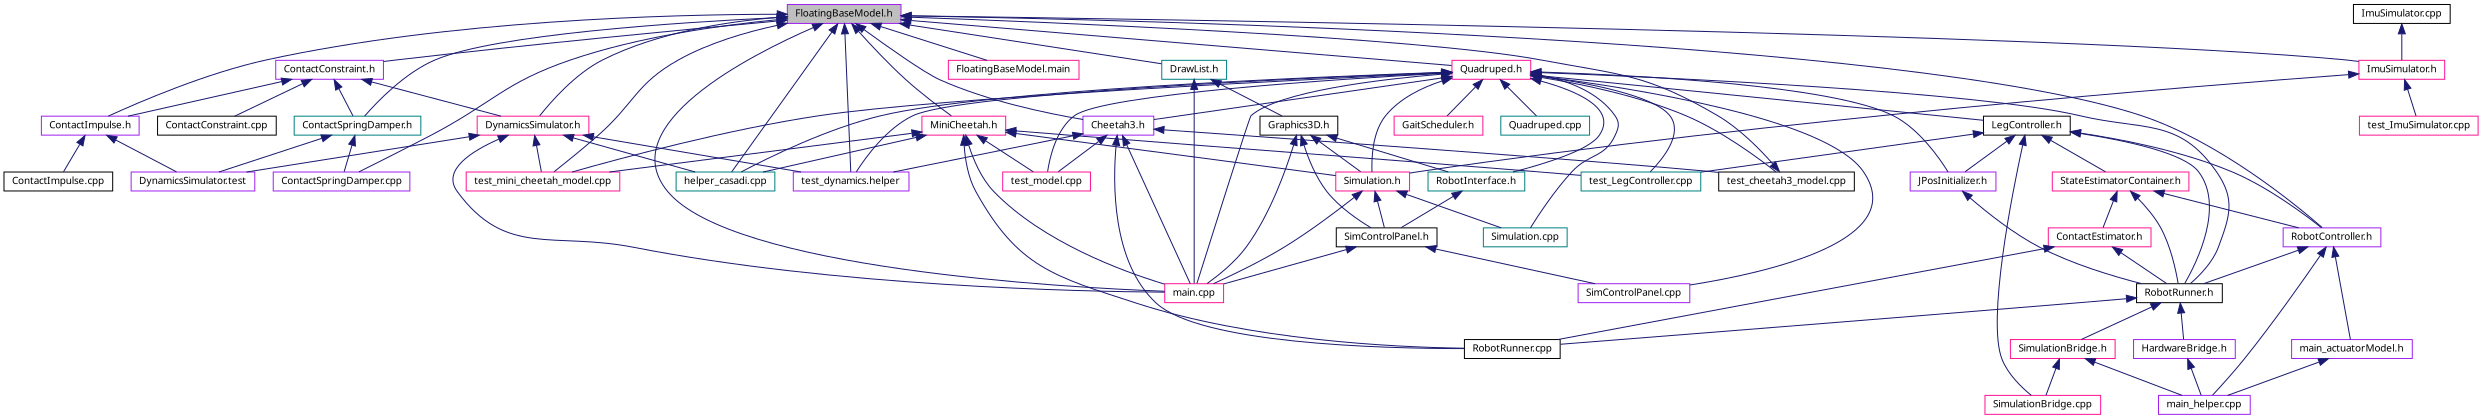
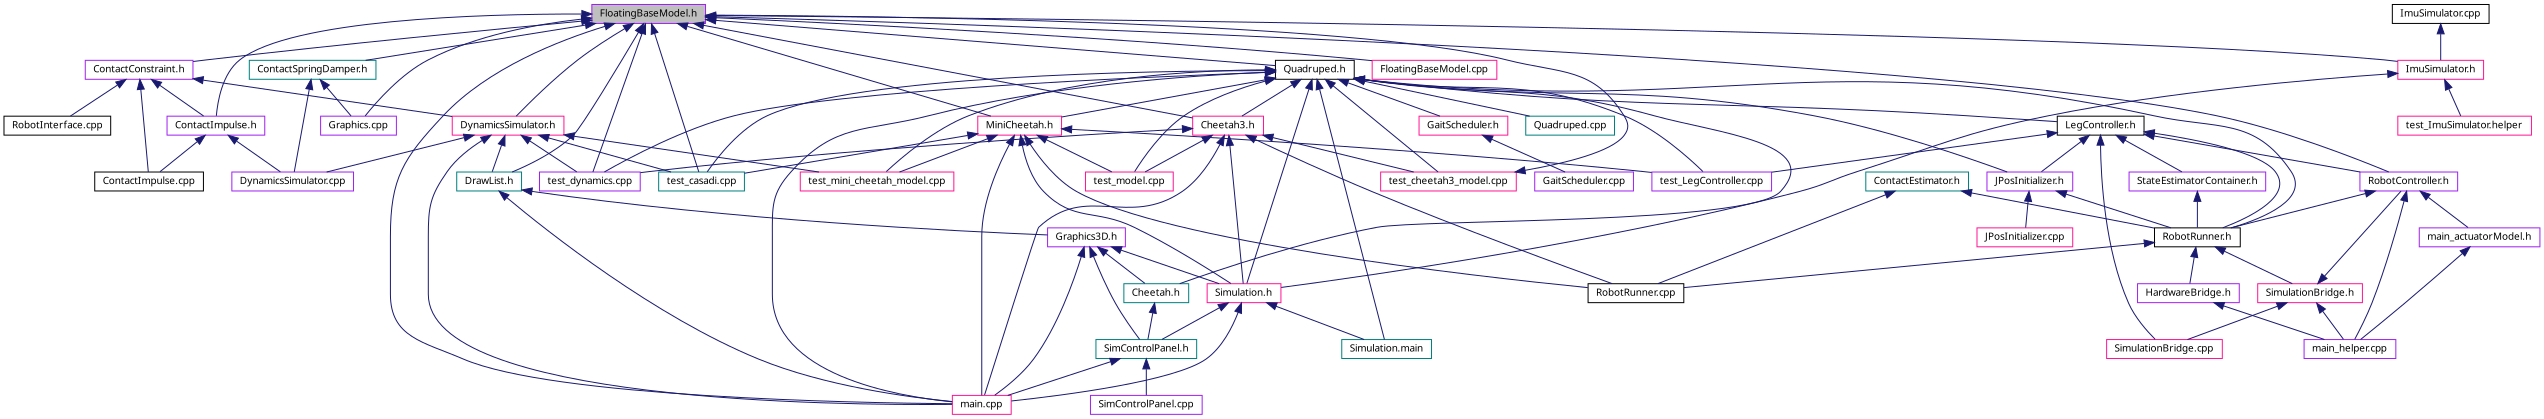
  digraph {
    fontname="Noto Sans"
    node [color=purple fillcolor=white fontname="Noto Sans" fontsize=10 shape=record style=filled]
    edge [color=midnightblue dir=back fontname="Noto Sans" fontsize=10 labelfontname=FreeSans labelfontsize=10 style=solid]
    n1 [fillcolor=grey75 fontcolor=black height=0.2 label="FloatingBaseModel.h" width=0.4]
    n2 [height=0.2 label="ContactConstraint.h" width=0.4]
    n3 [height=0.2 label="ContactImpulse.h" width=0.4]
    n4 [color=teal height=0.2 label="ContactSpringDamper.h" width=0.4]
-   n5 [height=0.2 label="ContactSpringDamper.cpp" width=0.4]
+   n5 [height=0.2 label="Graphics.cpp" width=0.4]
    n6 [color=deeppink height=0.2 label="DynamicsSimulator.h" width=0.4]
-   n7 [color=teal height=0.2 label="helper_casadi.cpp" width=0.4]
-   n8 [height=0.2 label="test_dynamics.helper" width=0.4]
+   n7 [color=teal height=0.2 label="test_casadi.cpp" width=0.4]
+   n8 [height=0.2 label="test_dynamics.cpp" width=0.4]
    n9 [color=deeppink height=0.2 label="test_mini_cheetah_model.cpp" width=0.4]
    n10 [color=teal height=0.2 label="DrawList.h" width=0.4]
    n11 [color=deeppink height=0.2 label="main.cpp" width=0.4]
-   n12 [height=0.2 label="Cheetah3.h" width=0.4]
-   n13 [color=deeppink height=0.2 label="Quadruped.h" width=0.4]
+   n12 [color=deeppink height=0.2 label="Cheetah3.h" width=0.4]
+   n13 [color=black height=0.2 label="Quadruped.h" width=0.4]
    n14 [height=0.2 label="RobotController.h" width=0.4]
    n15 [color=deeppink height=0.2 label="MiniCheetah.h" width=0.4]
    n16 [color=deeppink height=0.2 label="ImuSimulator.h" width=0.4]
-   n17 [color=deeppink height=0.2 label="FloatingBaseModel.main" width=0.4]
-   n18 [color=black height=0.2 label="ContactConstraint.cpp" width=0.4]
+   n17 [color=deeppink height=0.2 label="FloatingBaseModel.cpp" width=0.4]
+   n18 [color=black height=0.2 label="RobotInterface.cpp" width=0.4]
    n19 [color=black height=0.2 label="ContactImpulse.cpp" width=0.4]
-   n20 [height=0.2 label="DynamicsSimulator.test" width=0.4]
-   n21 [color=black height=0.2 label="Graphics3D.h" width=0.4]
-   n22 [color=black height=0.2 label="test_cheetah3_model.cpp" width=0.4]
+   n20 [height=0.2 label="DynamicsSimulator.cpp" width=0.4]
+   n21 [height=0.2 label="Graphics3D.h" width=0.4]
+   n22 [color=deeppink height=0.2 label="test_cheetah3_model.cpp" width=0.4]
    n23 [color=deeppink height=0.2 label="Simulation.h" width=0.4]
    n24 [color=deeppink height=0.2 label="test_model.cpp" width=0.4]
    n25 [color=black height=0.2 label="RobotRunner.cpp" width=0.4]
-   n26 [color=teal height=0.2 label="RobotInterface.h" width=0.4]
-   n27 [color=teal height=0.2 label="Simulation.cpp" width=0.4]
+   n26 [color=teal height=0.2 label="Cheetah.h" width=0.4]
+   n27 [color=teal height=0.2 label="Simulation.main" width=0.4]
    n28 [color=deeppink height=0.2 label="GaitScheduler.h" width=0.4]
    n29 [color=black height=0.2 label="LegController.h" width=0.4]
    n30 [color=black height=0.2 label="RobotRunner.h" width=0.4]
-   n31 [color=teal height=0.2 label="test_LegController.cpp" width=0.4]
+   n31 [height=0.2 label="test_LegController.cpp" width=0.4]
    n32 [height=0.2 label="JPosInitializer.h" width=0.4]
    n33 [color=teal height=0.2 label="Quadruped.cpp" width=0.4]
    n34 [height=0.2 label="main_helper.cpp" width=0.4]
    n35 [height=0.2 label="main_actuatorModel.h" width=0.4]
-   n36 [color=deeppink height=0.2 label="test_ImuSimulator.cpp" width=0.4]
-   n37 [color=black height=0.2 label="SimControlPanel.h" width=0.4]
+   n36 [color=deeppink height=0.2 label="test_ImuSimulator.helper" width=0.4]
+   n37 [color=teal height=0.2 label="SimControlPanel.h" width=0.4]
    n38 [height=0.2 label="SimControlPanel.cpp" width=0.4]
-   n40 [color=deeppink height=0.2 label="StateEstimatorContainer.h" width=0.4]
+   n39 [height=0.2 label="GaitScheduler.cpp" width=0.4]
+   n40 [height=0.2 label="StateEstimatorContainer.h" width=0.4]
    n41 [color=deeppink height=0.2 label="SimulationBridge.cpp" width=0.4]
    n42 [height=0.2 label="HardwareBridge.h" width=0.4]
    n43 [color=deeppink height=0.2 label="SimulationBridge.h" width=0.4]
-   n45 [color=deeppink height=0.2 label="ContactEstimator.h" width=0.4]
+   n44 [color=deeppink height=0.2 label="JPosInitializer.cpp" width=0.4]
+   n45 [color=teal height=0.2 label="ContactEstimator.h" width=0.4]
    n46 [color=black height=0.2 label="ImuSimulator.cpp" width=0.4]
    n1 -> n2
    n1 -> n3
    n1 -> n4
    n1 -> n5
    n1 -> n6
    n1 -> n7
    n1 -> n8
-   n1 -> n9
    n1 -> n10
    n1 -> n11
    n1 -> n12
    n1 -> n13
    n1 -> n14
    n1 -> n15
    n1 -> n16
    n1 -> n17
    n2 -> n3
-   n2 -> n4
+   n2 -> n19
    n2 -> n6
    n2 -> n18
    n3 -> n19
    n3 -> n20
    n4 -> n5
    n4 -> n20
    n6 -> n7
    n6 -> n8
    n6 -> n9
+   n6 -> n10
    n6 -> n11
    n6 -> n20
    n10 -> n11
    n10 -> n21
    n12 -> n8
    n12 -> n11
    n12 -> n22
+   n12 -> n23
    n12 -> n24
    n12 -> n25
    n13 -> n7
    n13 -> n8
    n13 -> n9
    n13 -> n11
    n13 -> n12
-   n13 -> n38
+   n13 -> n15
    n13 -> n22
    n13 -> n23
    n13 -> n24
    n13 -> n26
    n13 -> n27
    n13 -> n28
    n13 -> n29
    n13 -> n30
    n13 -> n31
    n13 -> n32
    n13 -> n33
    n14 -> n30
    n14 -> n34
    n14 -> n35
    n15 -> n7
    n15 -> n9
    n15 -> n11
    n15 -> n23
    n15 -> n24
    n15 -> n25
    n15 -> n31
    n16 -> n23
    n16 -> n36
    n21 -> n11
    n21 -> n23
    n21 -> n26
    n21 -> n37
    n22 -> n1
    n23 -> n11
    n23 -> n27
    n23 -> n37
    n26 -> n37
+   n28 -> n39
    n29 -> n14
    n29 -> n30
    n29 -> n31
    n29 -> n32
    n29 -> n40
    n29 -> n41
    n30 -> n25
    n30 -> n42
    n30 -> n43
    n32 -> n30
+   n32 -> n44
    n35 -> n34
    n37 -> n11
    n37 -> n38
-   n40 -> n14
+   n43 -> n14
    n40 -> n30
-   n40 -> n45
    n42 -> n34
    n43 -> n34
    n43 -> n41
    n45 -> n25
    n45 -> n30
    n46 -> n16
  }
